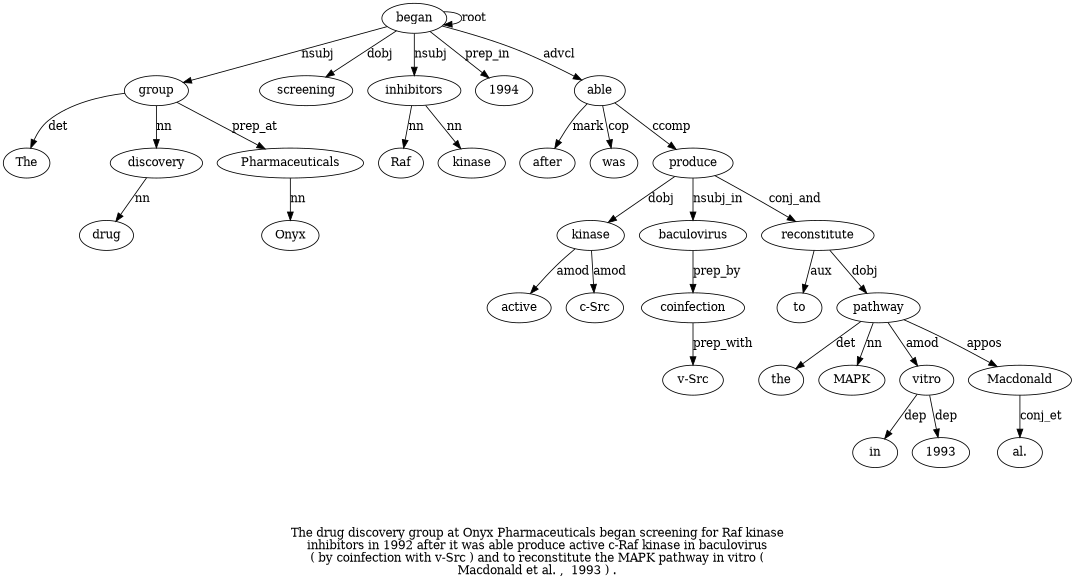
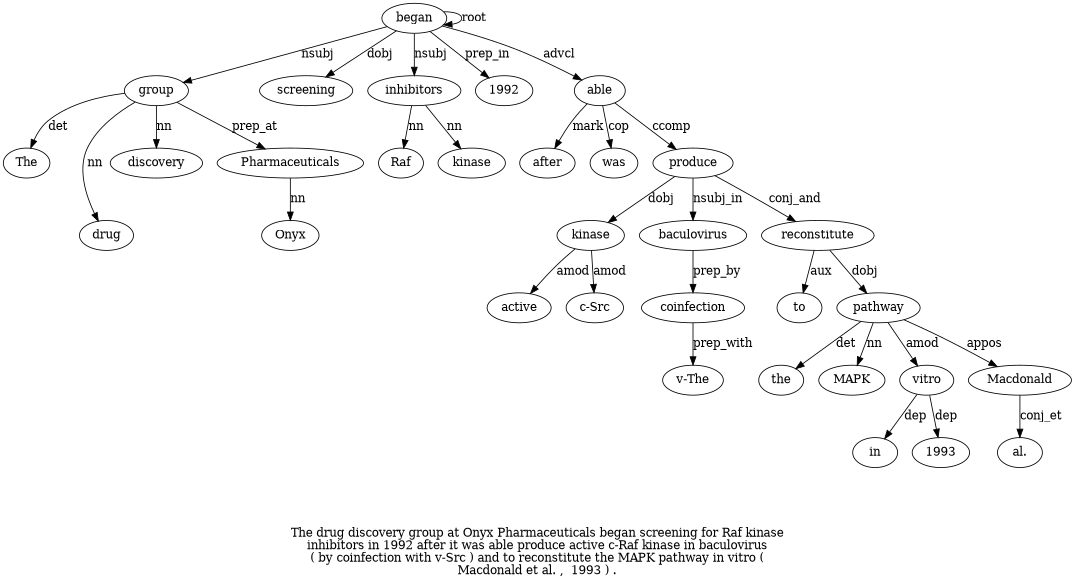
  digraph {
    label="The drug discovery group at Onyx Pharmaceuticals began screening for Raf kinase\ninhibitors in 1992 after it was able produce active c-Raf kinase in baculovirus\n( by coinfection with v-Src ) and to reconstitute the MAPK pathway in vitro (\nMacdonald et al. ,  1993 ) ."
    node [fillcolor=white style=filled]
    n1 [label=group]
    n2 [label=The]
    n3 [label=drug]
    n4 [label=discovery]
    n5 [label=Pharmaceuticals]
    n6 [label=Onyx]
    n7 [label=began]
    n8 [label=screening]
    n9 [label=inhibitors]
-   n10 [label=1994]
+   n10 [label=1992]
    n11 [label=able]
    n12 [label=Raf]
    n13 [label=kinase]
    n14 [label=after]
    n15 [label=was]
    n16 [label=produce]
    n17 [label=kinase]
    n18 [label=baculovirus]
    n19 [label=reconstitute]
    n20 [label=active]
    n21 [label="c-Src"]
    n22 [label=coinfection]
    n23 [label=to]
    n24 [label=pathway]
-   n25 [label="v-Src"]
+   n25 [label="v-The"]
    n26 [label=the]
    n27 [label=MAPK]
    n28 [label=vitro]
    n29 [label=Macdonald]
    n30 [label=in]
    n31 [label=1993]
    n32 [label="al."]
    n1 -> n2 [label=det]
-   n4 -> n3 [label=nn]
+   n1 -> n3 [label=nn]
    n1 -> n4 [label=nn]
    n1 -> n5 [label=prep_at]
    n5 -> n6 [label=nn]
    n7 -> n1 [label=nsubj]
    n7 -> n7 [label=root]
    n7 -> n8 [label=dobj]
    n7 -> n9 [label=nsubj]
    n7 -> n10 [label=prep_in]
    n7 -> n11 [label=advcl]
    n9 -> n12 [label=nn]
    n9 -> n13 [label=nn]
    n11 -> n14 [label=mark]
    n11 -> n15 [label=cop]
    n11 -> n16 [label=ccomp]
    n16 -> n17 [label=dobj]
    n16 -> n18 [label=nsubj_in]
    n16 -> n19 [label=conj_and]
    n17 -> n20 [label=amod]
    n17 -> n21 [label=amod]
    n18 -> n22 [label=prep_by]
    n19 -> n23 [label=aux]
    n19 -> n24 [label=dobj]
    n22 -> n25 [label=prep_with]
    n24 -> n26 [label=det]
    n24 -> n27 [label=nn]
    n24 -> n28 [label=amod]
    n24 -> n29 [label=appos]
    n28 -> n30 [label=dep]
    n28 -> n31 [label=dep]
    n29 -> n32 [label=conj_et]
  }
